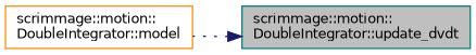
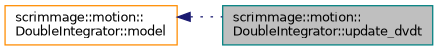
  digraph {
    rankdir=RL
    node [fontname=Helvetica fontsize=10 shape=record style=filled]
    n1 [color=teal fillcolor=grey75 fontcolor=black height=0.2 label="scrimmage::motion::\lDoubleIntegrator::update_dvdt" width=0.4]
    n2 [color=darkorange fillcolor=white height=0.2 label="scrimmage::motion::\lDoubleIntegrator::model" width=0.4]
-   n1 -> n2 [color=midnightblue dir=back fontname=Helvetica fontsize=10 labelfontname=Helvetica labelfontsize=10 style=dotted]
+   n2 -> n1 [color=midnightblue dir=back fontname=Helvetica fontsize=10 labelfontname=Helvetica labelfontsize=10 style=dotted]
  }
